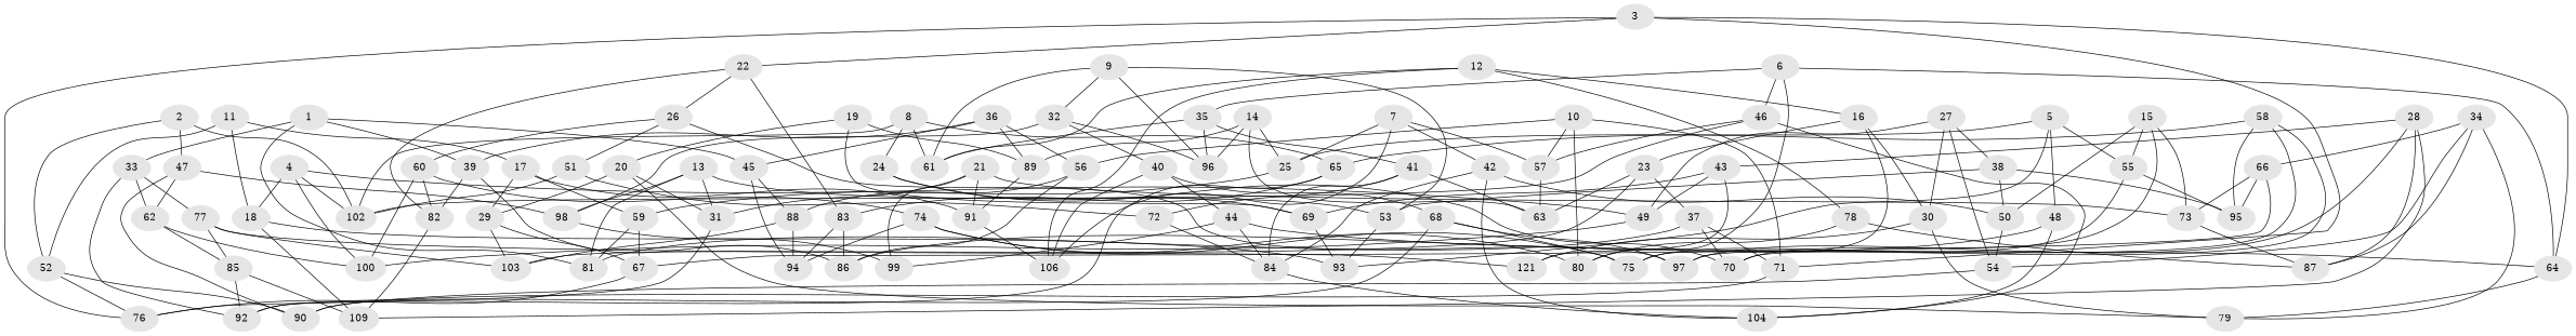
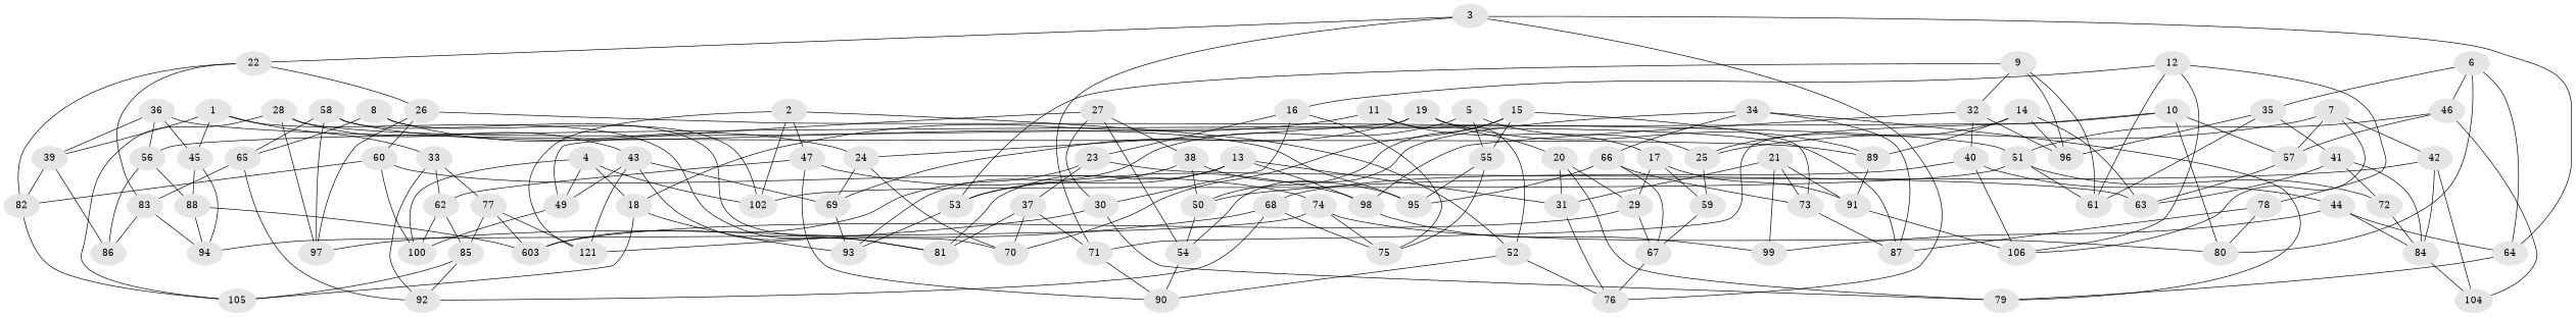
  graph {
    node [color=gray90 style=filled]
    1
    33
    39
    45
    81
    62
    77
    92
    82
    86
    88
    94
    2
    47
    52
    n16 [label=121]
    102
    98
    90
    76
    3
    22
    64
    71
    26
    83
    79
    4
    18
    49
    100
    93
-   105 [label=109]
+   105
    5
    25
-   48
    55
    59
    104
    75
    95
    6
    35
    46
    80
    61
    96
    41
    57
    51
    7
    42
    106
    50
    84
    63
    8
    24
    65
    70
    69
    9
    32
    53
    40
    10
    56
    11
    17
    29
    91
    78
    87
    12
    16
    23
    30
    13
    31
    99
    14
    89
    15
    73
    54
    37
-   103
+   103 [label=603]
    67
    19
    20
    21
    60
    97
    72
    74
    27
    38
    28
    43
    44
    68
    85
    34
    66
    36
    58
    1 -- 33
    1 -- 39
    1 -- 45
    1 -- 81
    33 -- 62
    33 -- 77
    33 -- 92
    39 -- 82
    39 -- 86
    45 -- 88
    45 -- 94
    62 -- 100
    62 -- 85
    77 -- n16
    77 -- 103
    77 -- 85
    82 -- 105
    88 -- 94
    88 -- 103
    2 -- 47
    2 -- 52
+   2 -- n16
    2 -- 102
    47 -- 62
    47 -- 98
    47 -- 90
    52 -- 90
    52 -- 76
    98 -- 99
    3 -- 76
    3 -- 22
    3 -- 64
    3 -- 71
    22 -- 82
    22 -- 26
    22 -- 83
    64 -- 79
    71 -- 90
    26 -- 51
    26 -- 60
    26 -- 97
    83 -- 86
    83 -- 94
    4 -- 102
    4 -- 18
    4 -- 49
    4 -- 100
    18 -- 93
    18 -- 105
    49 -- 100
    5 -- 93
    5 -- 25
-   5 -- 48
    5 -- 55
    25 -- 59
-   48 -- 86
-   48 -- 104
    55 -- 75
    55 -- 95
-   59 -- 81
+   43 -- 81
    59 -- 67
    6 -- 64
    6 -- 35
    6 -- 46
    6 -- 80
    35 -- 61
    35 -- 96
    35 -- 41
    46 -- 104
    46 -- 57
-   46 -- 102
+   46 -- 51
    41 -- 84
    41 -- 63
    41 -- 72
    57 -- 63
    51 -- 102
    51 -- 72
    7 -- 25
    7 -- 57
    7 -- 42
    7 -- 106
    42 -- 104
    42 -- 50
    42 -- 84
    50 -- 54
    84 -- 104
    8 -- 102
-   8 -- 61
+   51 -- 61
    8 -- 24
    8 -- 65
    24 -- 70
    24 -- 69
    65 -- 92
    65 -- 83
    69 -- 93
    9 -- 61
    9 -- 96
    9 -- 32
    9 -- 53
    32 -- 98
    32 -- 96
    32 -- 40
    53 -- 93
    40 -- 106
    40 -- 44
    40 -- 68
    10 -- 71
    10 -- 80
    10 -- 57
    10 -- 56
    56 -- 86
    56 -- 88
    11 -- 52
    11 -- 18
    11 -- 17
    17 -- 59
    17 -- 29
    17 -- 91
    29 -- 103
    29 -- 67
    91 -- 106
    78 -- 80
    78 -- 87
    12 -- 61
    12 -- 106
    12 -- 78
    12 -- 16
    16 -- 75
    16 -- 23
    16 -- 30
    23 -- 63
    23 -- 37
    23 -- 103
    30 -- n16
    30 -- 79
    13 -- 81
    13 -- 98
    13 -- 53
    13 -- 31
    31 -- 76
    14 -- 25
    14 -- 96
    14 -- 63
    14 -- 89
    89 -- 91
    15 -- 55
    15 -- 50
    15 -- 70
    15 -- 73
    73 -- 87
    54 -- 90
    37 -- 81
    37 -- 71
    37 -- 70
    67 -- 76
+   19 -- 24
    19 -- 69
    19 -- 89
    19 -- 20
    20 -- 79
    20 -- 29
    20 -- 31
    21 -- 91
    21 -- 31
    21 -- 99
    21 -- 73
    60 -- 82
    60 -- 100
    60 -- 74
    72 -- 84
    74 -- 94
    74 -- 75
    74 -- 80
    27 -- 49
    27 -- 30
    27 -- 54
    27 -- 38
    38 -- 95
    38 -- 50
    38 -- 53
    28 -- 105
    28 -- 87
    28 -- 97
    28 -- 43
    43 -- n16
    43 -- 49
    43 -- 69
    44 -- 64
    44 -- 84
    44 -- 99
    68 -- 92
    68 -- 75
    68 -- 97
    85 -- 92
    85 -- 105
    34 -- 79
    34 -- 87
    34 -- 54
    34 -- 66
    66 -- 95
    66 -- 73
    66 -- 67
    36 -- 39
    36 -- 45
    36 -- 56
    36 -- 89
    58 -- 95
    58 -- 65
    58 -- 70
    58 -- 97
  }
